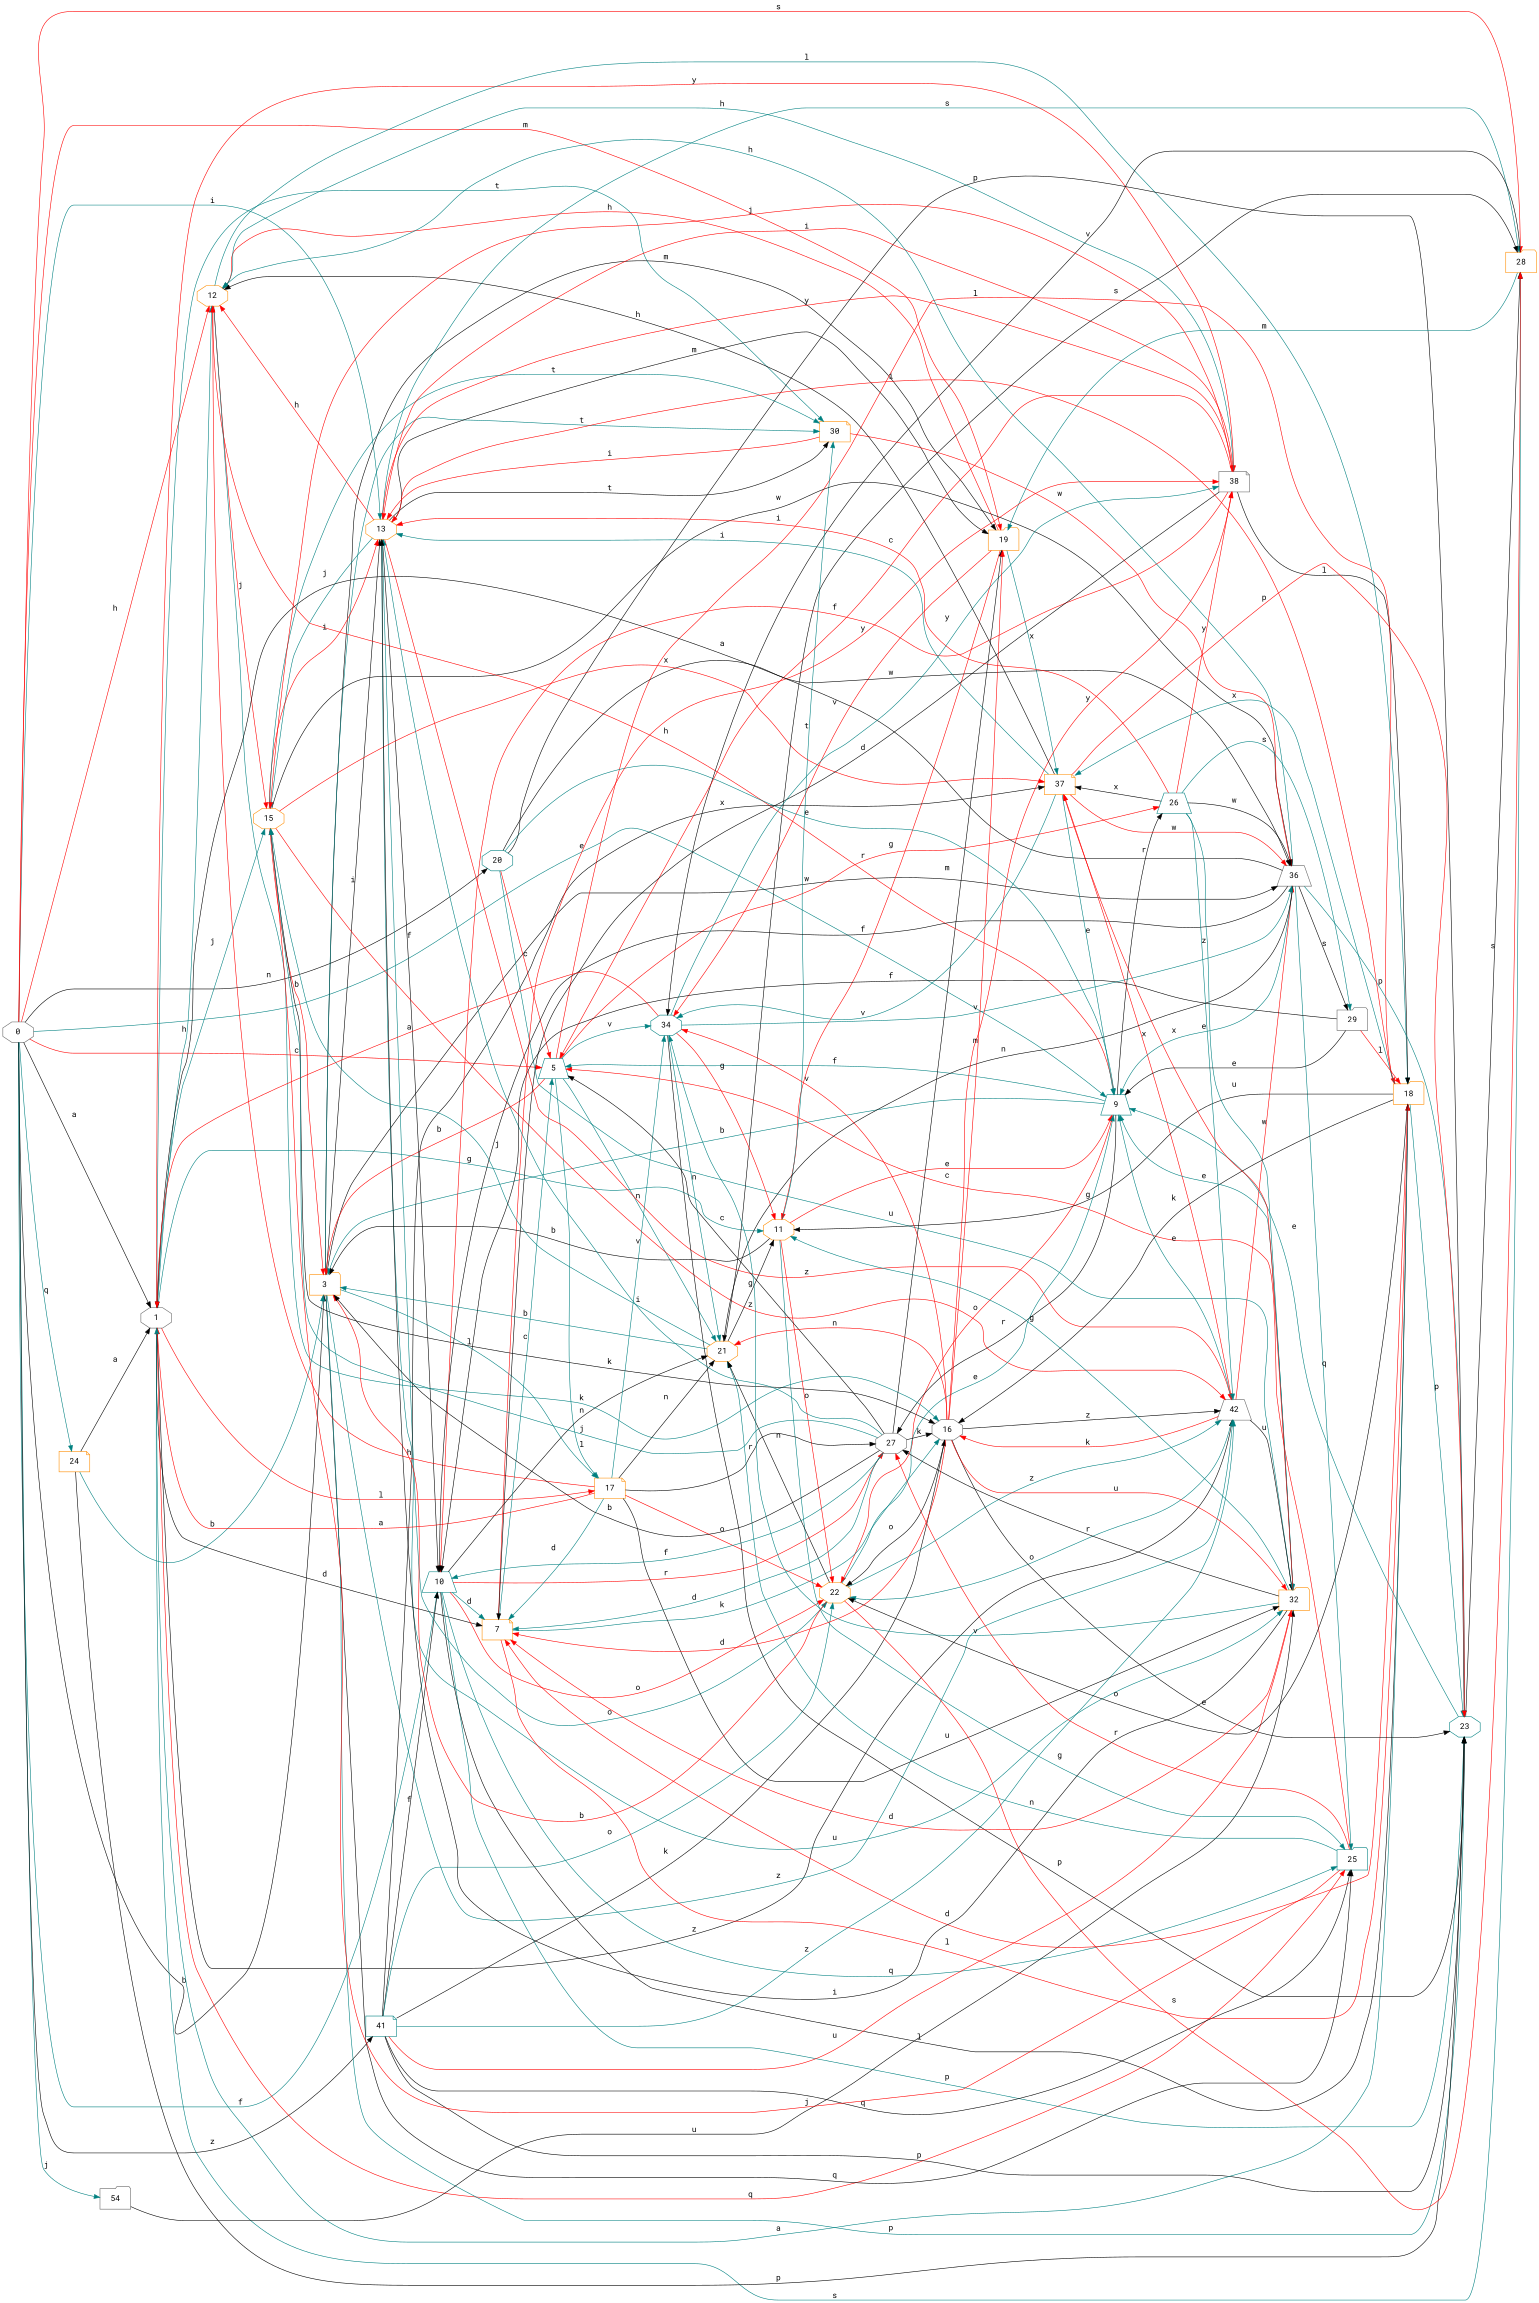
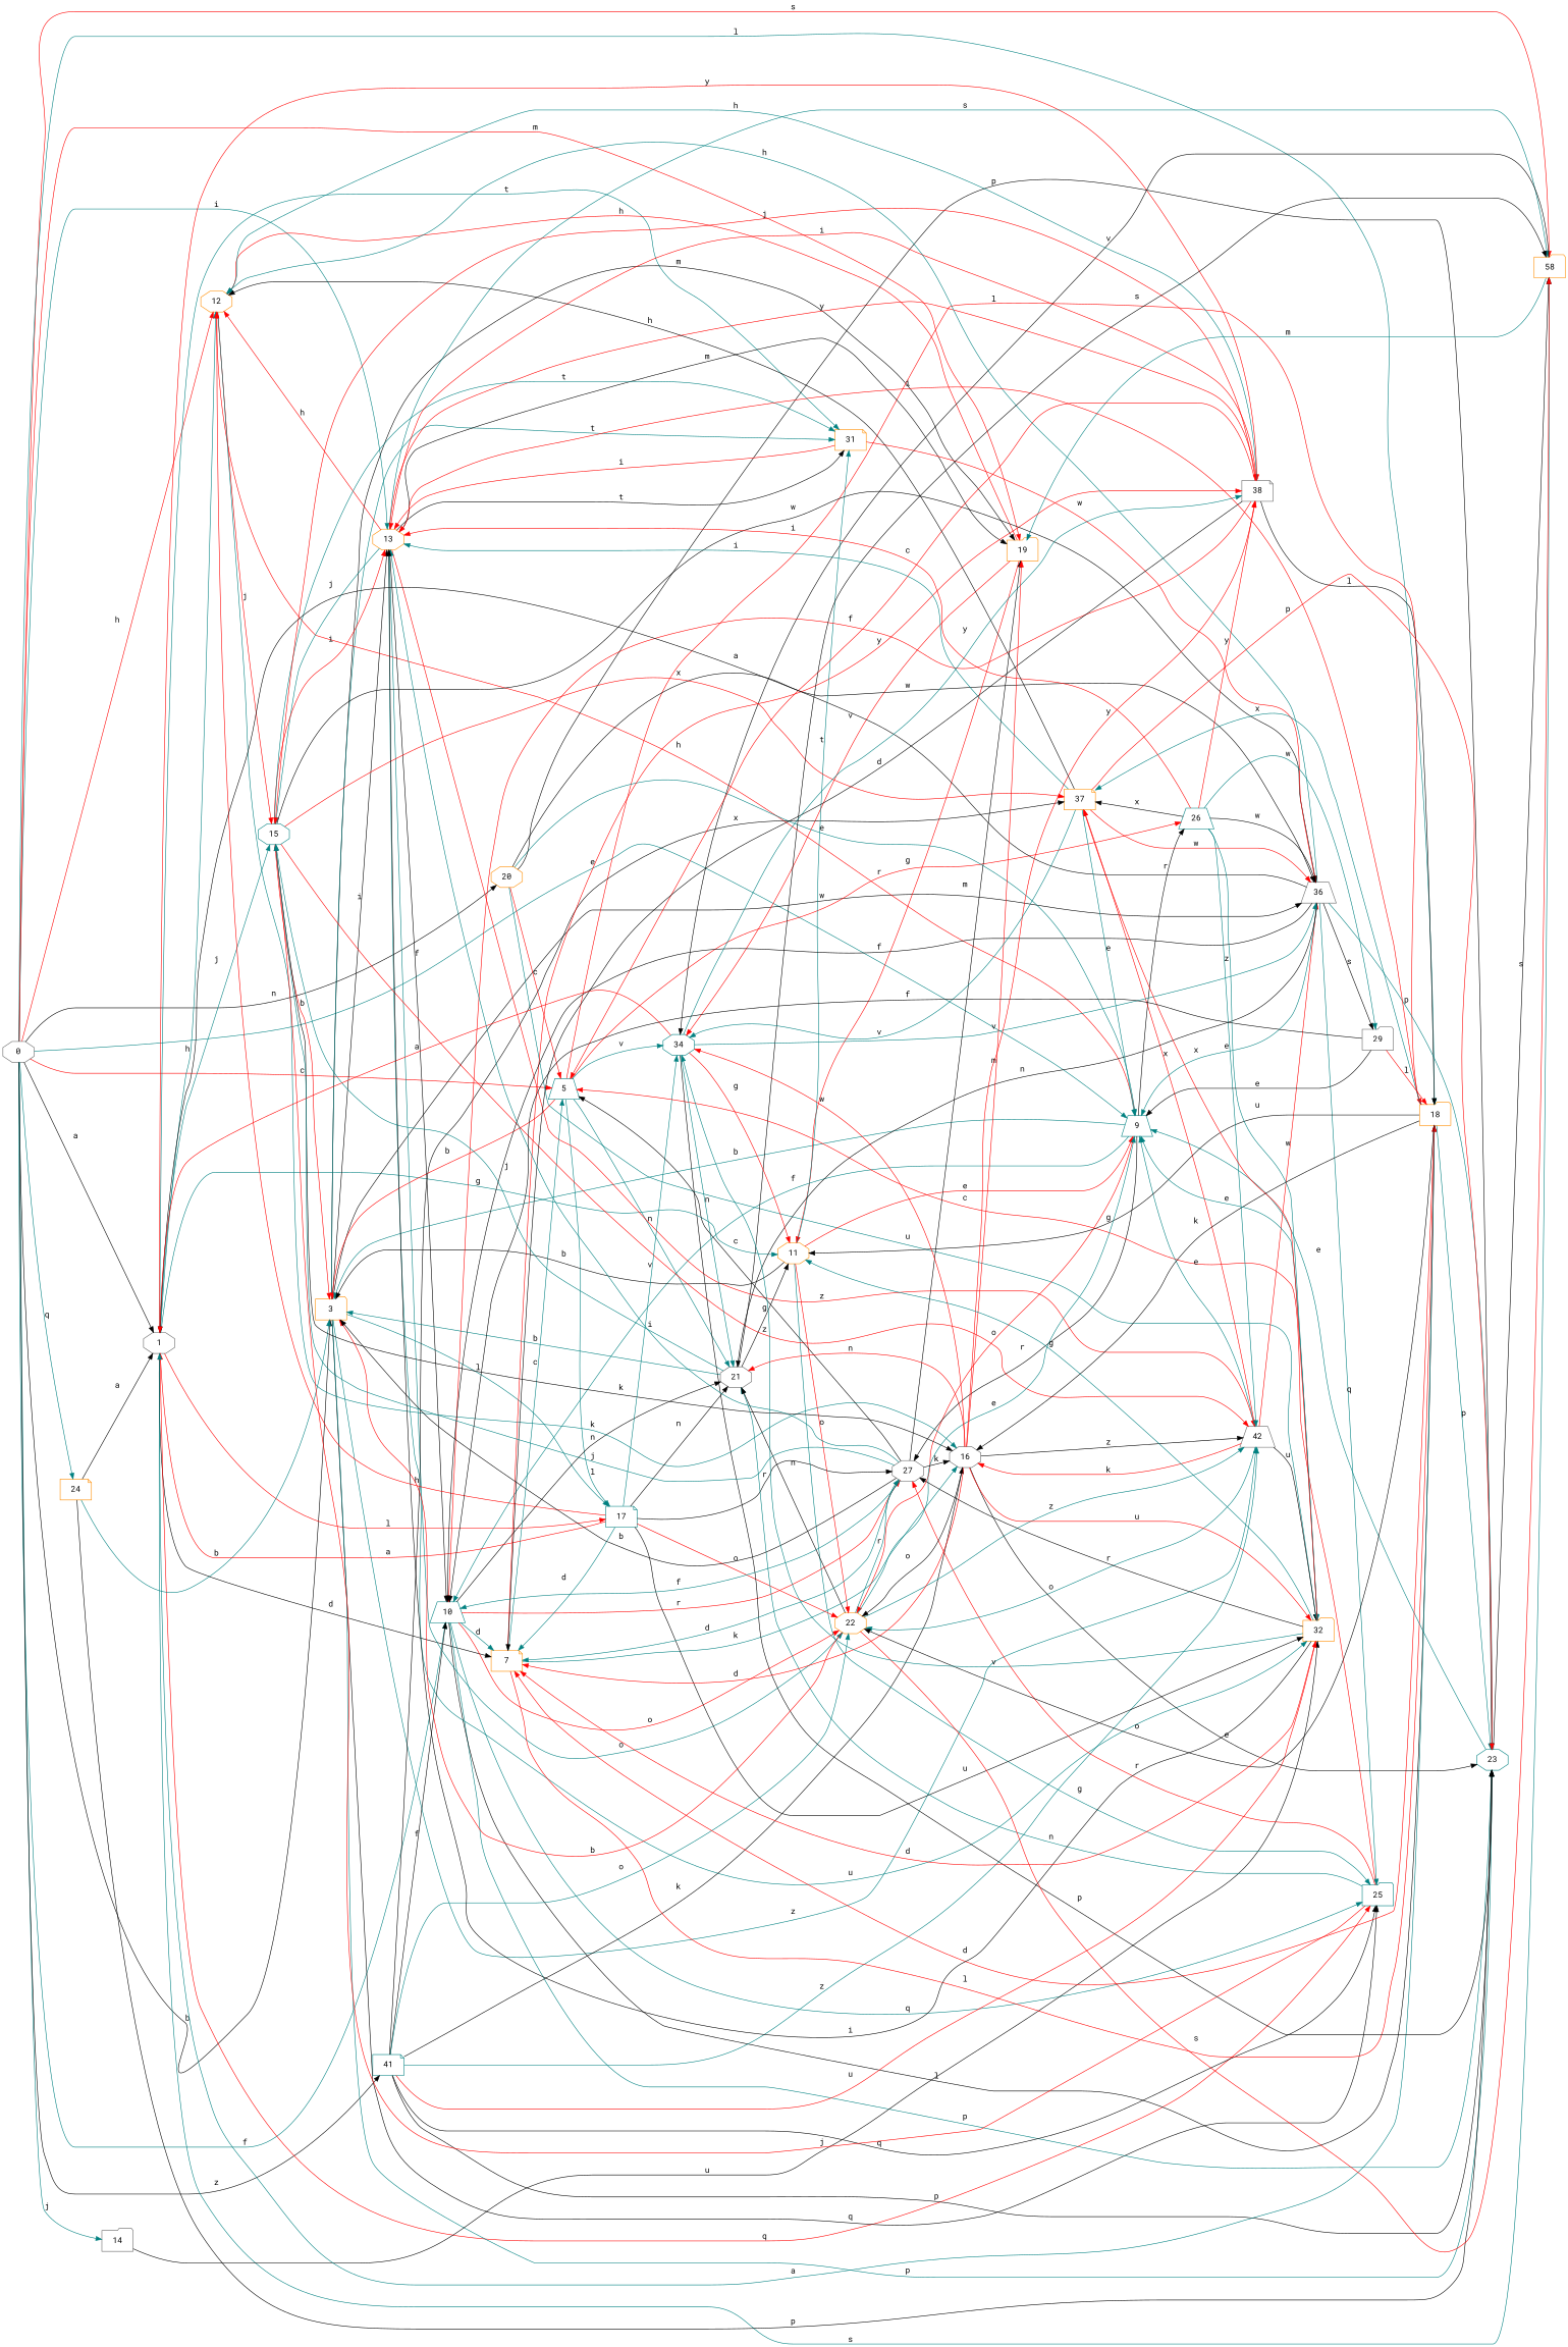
  strict digraph {
    fontname="Roboto Mono"
    rankdir=LR
    node [color=darkorange fontname="Roboto Mono" shape=octagon]
    edge [color=teal fontname="Roboto Mono"]
    0 [color=gray40]
    1 [color=gray40]
    3 [shape=folder]
    5 [color=teal shape=trapezium]
    9 [color=teal shape=trapezium]
    10 [color=teal shape=trapezium]
    12
    13
-   14 [color=gray40 shape=folder label=54]
+   14 [color=gray40 shape=folder]
    19 [shape=folder]
-   20 [color=teal]
+   20
    24 [shape=note]
-   28 [shape=folder]
+   28 [shape=folder label=58]
    41 [color=teal shape=note]
    7 [shape=note]
    11
-   15
-   17 [shape=note]
+   15 [color=teal]
+   17 [color=teal shape=note]
    25 [color=teal shape=folder]
-   31 [shape=note label=30]
+   31 [shape=note]
    38 [color=gray40 shape=note]
    42 [color=gray40 shape=trapezium]
    23 [color=teal]
    36 [color=gray40 shape=trapezium]
    18 [shape=folder]
-   21
+   21 [color=gray40]
    26 [color=teal shape=trapezium]
    34 [color=teal]
    22
    27 [color=gray40]
    16 [color=gray40]
    32 [shape=folder]
    37 [shape=note]
    29 [color=gray40 shape=folder]
    0 -> 1 [color=black label=a]
    0 -> 3 [color=black label=b]
    0 -> 5 [color=red label=c]
    0 -> 9 [label=e]
    0 -> 10 [label=f]
    0 -> 12 [color=red label=h]
    0 -> 13 [label=i]
    0 -> 14 [label=j]
    0 -> 19 [color=red label=m]
    0 -> 20 [color=black label=n]
    0 -> 24 [label=q]
    0 -> 28 [color=red label=s]
    0 -> 41 [color=black label=z]
    1 -> 12 [label=h]
    1 -> 28 [label=s]
    1 -> 7 [color=black label=d]
    1 -> 11 [label=g]
    1 -> 15 [label=j]
    1 -> 17 [color=red label=l]
    1 -> 25 [color=red label=q]
    1 -> 31 [label=t]
    1 -> 38 [color=red label=y]
-   1 -> 42 [color=black label=z]
    3 -> 13 [color=black label=i]
    3 -> 19 [color=black label=m]
    3 -> 17 [label=l]
    3 -> 25 [color=black label=q]
    3 -> 31 [label=t]
    3 -> 42 [label=z]
    3 -> 23 [label=p]
    3 -> 36 [color=black label=w]
    5 -> 3 [color=red label=b]
    5 -> 17 [label=l]
    5 -> 18 [color=red label=l]
    5 -> 21 [label=n]
    5 -> 26 [color=red label=r]
    5 -> 34 [label=v]
    9 -> 3 [label=b]
-   9 -> 5 [label=f]
+   9 -> 10 [label=f]
    9 -> 12 [color=red label=h]
    9 -> 26 [color=black label=r]
    9 -> 22 [color=red label=o]
    9 -> 27 [color=black label=r]
    10 -> 7 [label=d]
    10 -> 25 [label=q]
    10 -> 23 [label=p]
    10 -> 18 [color=black label=l]
    10 -> 21 [color=black label=n]
    10 -> 22 [color=red label=o]
    10 -> 27 [color=red label=r]
    12 -> 15 [color=red label=j]
-   12 -> 18 [label=l]
+   0 -> 18 [label=l]
    12 -> 16 [label=k]
    13 -> 10 [color=black label=f]
    13 -> 12 [color=red label=h]
    13 -> 19 [color=black label=m]
    13 -> 28 [label=s]
    13 -> 15 [label=j]
    13 -> 31 [color=black label=t]
    13 -> 38 [color=red label=y]
    13 -> 42 [color=red label=z]
    13 -> 22 [label=o]
    13 -> 32 [label=u]
    14 -> 32 [color=black label=u]
    19 -> 12 [color=red label=h]
    19 -> 11 [color=red label=g]
    19 -> 34 [color=red label=v]
-   19 -> 37 [label=x]
    20 -> 5 [color=red label=c]
    20 -> 9 [label=e]
    20 -> 23 [color=black label=p]
    20 -> 36 [color=black label=w]
    20 -> 32 [label=u]
    24 -> 1 [color=black label=a]
    24 -> 3 [label=b]
    24 -> 23 [color=black label=p]
    28 -> 19 [label=m]
    28 -> 34 [color=black label=v]
    41 -> 10 [color=black label=f]
    41 -> 25 [color=black label=q]
    41 -> 42 [label=z]
    41 -> 23 [color=black label=p]
    41 -> 22 [label=o]
    41 -> 16 [color=black label=k]
    41 -> 32 [color=red label=u]
    41 -> 37 [color=black label=x]
    7 -> 5 [label=c]
    7 -> 38 [color=red label=y]
    7 -> 18 [color=red label=l]
    7 -> 16 [label=k]
    11 -> 3 [color=black label=b]
    11 -> 9 [color=red label=e]
    11 -> 25 [label=g]
    11 -> 31 [label=t]
    11 -> 22 [color=red label=o]
    15 -> 3 [color=red label=b]
    15 -> 13 [color=red label=i]
    15 -> 31 [label=t]
    15 -> 42 [color=red label=z]
    15 -> 36 [color=black label=w]
    15 -> 16 [color=black label=k]
    15 -> 37 [color=red label=x]
    17 -> 1 [color=red label=a]
    17 -> 12 [color=red label=h]
    17 -> 7 [label=d]
    17 -> 21 [color=black label=n]
    17 -> 34 [label=v]
    17 -> 22 [color=red label=o]
    17 -> 27 [color=black label=r]
    17 -> 32 [color=black label=u]
    25 -> 5 [color=red label=c]
    25 -> 15 [color=red label=j]
    25 -> 21 [label=n]
    25 -> 27 [color=red label=r]
    31 -> 13 [color=red label=i]
    31 -> 36 [color=red label=w]
    38 -> 5 [color=red label=c]
    38 -> 10 [color=red label=f]
    38 -> 12 [label=h]
    38 -> 13 [color=red label=i]
    38 -> 7 [color=black label=d]
    38 -> 15 [color=red label=j]
    38 -> 18 [color=black label=l]
    42 -> 9 [label=e]
    42 -> 36 [color=red label=w]
    42 -> 22 [label=o]
    42 -> 16 [color=red label=k]
    42 -> 32 [color=black label=u]
    42 -> 37 [color=red label=x]
    23 -> 9 [label=e]
    23 -> 28 [color=black label=s]
    36 -> 1 [color=black label=a]
    36 -> 9 [label=e]
    36 -> 10 [color=black label=f]
    36 -> 12 [label=h]
    36 -> 25 [label=q]
    36 -> 23 [label=p]
    36 -> 21 [color=black label=n]
    36 -> 29 [color=black label=s]
    18 -> 1 [label=a]
    18 -> 13 [color=red label=i]
    18 -> 7 [color=red label=d]
    18 -> 11 [color=black label=g]
    18 -> 23 [label=p]
    18 -> 22 [color=black label=o]
    18 -> 16 [color=black label=k]
    18 -> 37 [label=x]
    21 -> 3 [label=b]
    21 -> 28 [color=black label=s]
    21 -> 11 [color=black label=g]
    21 -> 15 [label=j]
    26 -> 13 [color=red label=i]
    26 -> 38 [color=red label=y]
    26 -> 42 [label=z]
    26 -> 36 [color=black label=w]
    26 -> 32 [label=u]
    26 -> 37 [color=black label=x]
-   26 -> 29 [label=s]
+   26 -> 29 [label=w]
    34 -> 1 [color=red label=a]
    34 -> 11 [color=red label=g]
    34 -> 38 [label=y]
    34 -> 23 [color=black label=p]
    34 -> 36 [label=v]
    34 -> 21 [label=n]
    22 -> 3 [color=red label=b]
    22 -> 9 [label=e]
    22 -> 28 [color=red label=s]
    22 -> 42 [label=z]
    22 -> 21 [color=black label=n]
+   22 -> 27 [label=r]
    27 -> 3 [color=black label=b]
    27 -> 5 [color=black label=c]
    27 -> 10 [label=f]
    27 -> 13 [label=i]
    27 -> 19 [color=black label=m]
    27 -> 7 [label=d]
    27 -> 15 [label=j]
    27 -> 16 [color=black label=k]
    16 -> 19 [color=red label=m]
    16 -> 7 [color=red label=d]
    16 -> 38 [color=red label=y]
    16 -> 42 [color=black label=z]
    16 -> 23 [color=black label=e]
    16 -> 21 [color=red label=n]
-   16 -> 34 [color=red label=v]
+   16 -> 34 [color=red label=w]
    16 -> 22 [color=black label=o]
    16 -> 32 [color=red label=u]
    32 -> 9 [label=e]
    32 -> 13 [color=black label=i]
    32 -> 7 [color=red label=d]
    32 -> 11 [label=g]
    32 -> 34 [label=v]
    32 -> 27 [color=black label=r]
    32 -> 37 [color=red label=x]
    37 -> 9 [label=e]
    37 -> 12 [color=black label=h]
    37 -> 13 [label=i]
    37 -> 23 [color=red label=p]
    37 -> 36 [color=red label=w]
    37 -> 34 [label=v]
    29 -> 9 [color=black label=e]
    29 -> 10 [color=black label=f]
    29 -> 18 [color=red label=l]
  }
